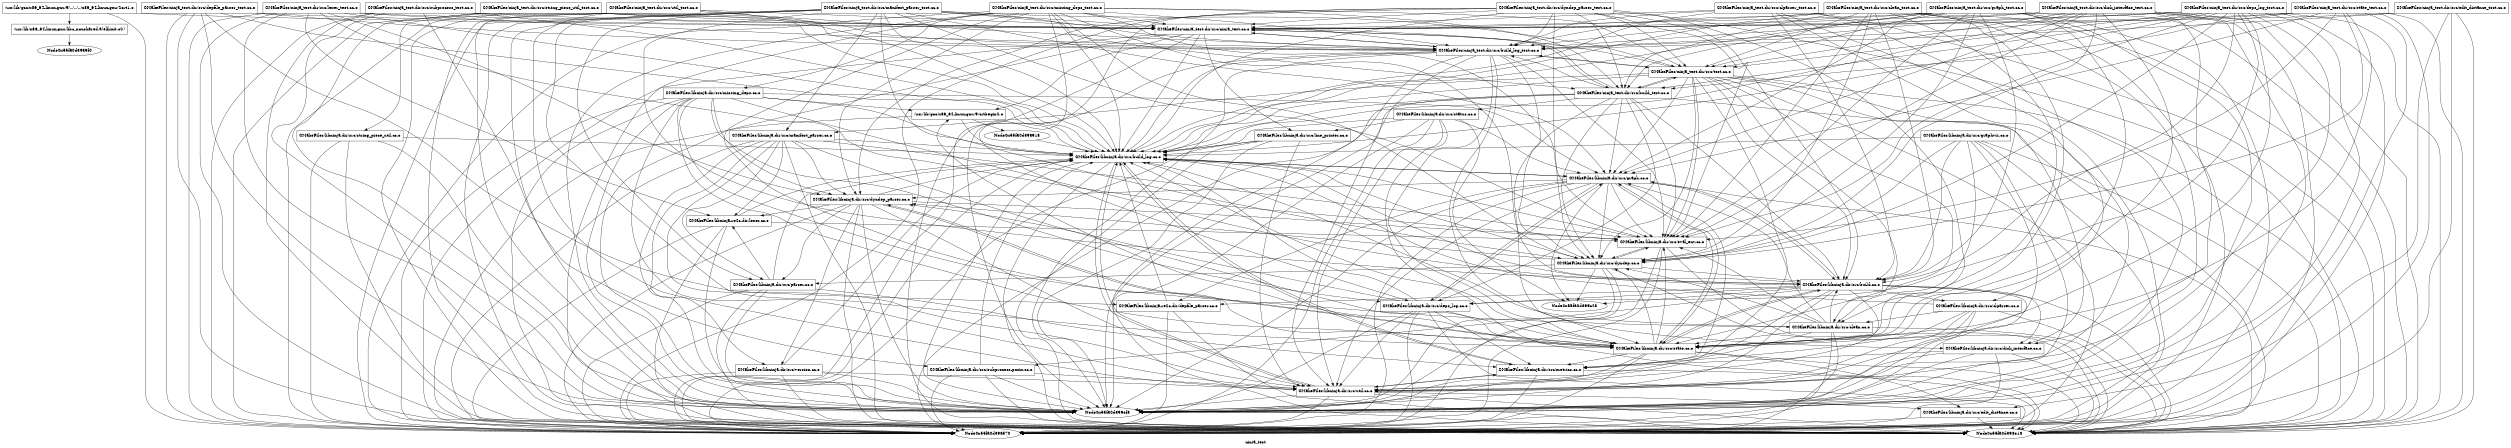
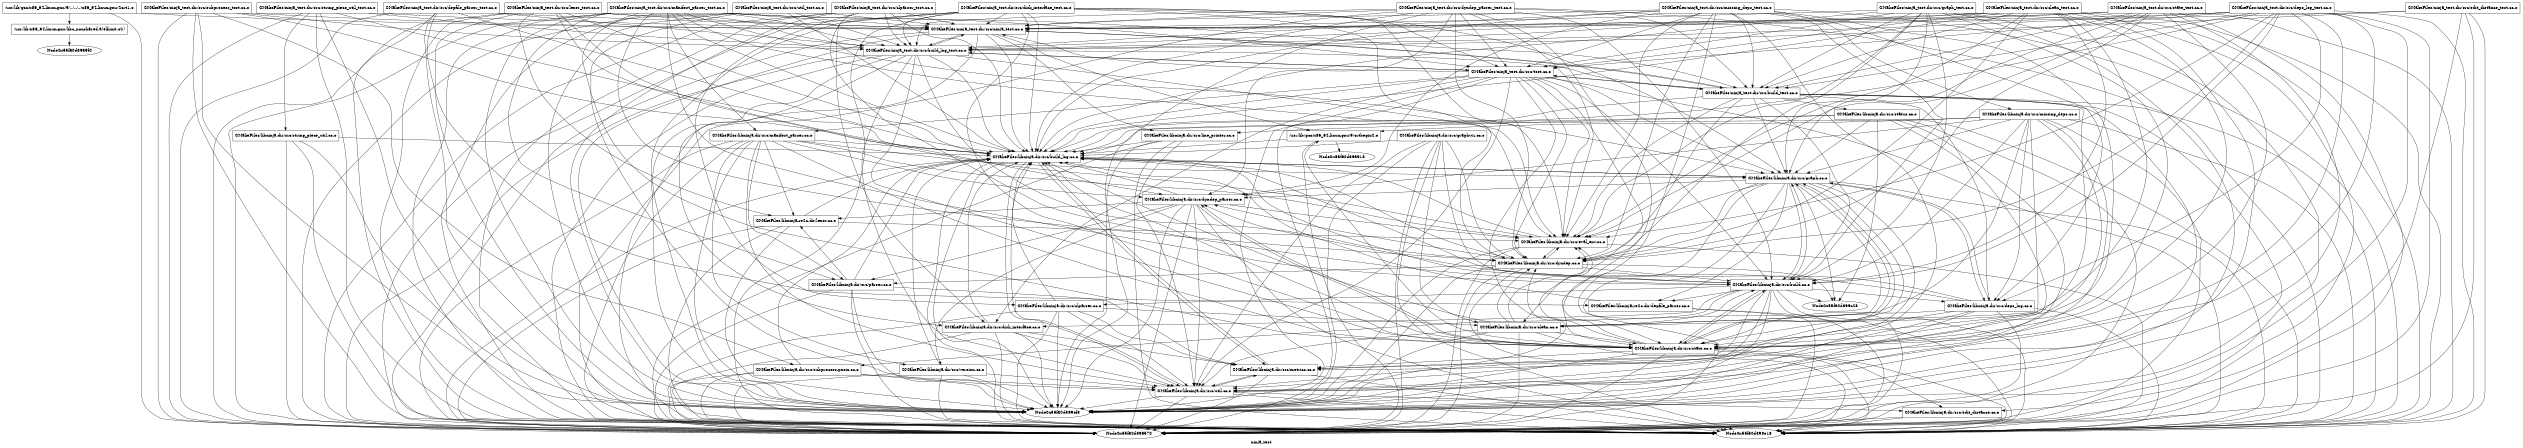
  digraph {
    label=ninja_test
    node [shape=record]
    n1 [label="{/usr/lib/gcc/x86_64-linux-gnu/9/../../../x86_64-linux-gnu/Scrt1.o}"]
    n2 [label="{CMakeFiles/ninja_test.dir/src/ninja_test.cc.o}"]
    n3 [label="{/usr/lib/x86_64-linux-gnu/libc_nonshared.a(elf-init.oS)}"]
    Node0x55fa0d39a570 [shape=""]
    n5 [label="{/usr/lib/gcc/x86_64-linux-gnu/9/crtbeginS.o}"]
    n6 [label="{CMakeFiles/libninja.dir/src/build_log.cc.o}"]
    Node0x55fa0d398e18 [shape=""]
    Node0x55fa0d399ef8 [shape=""]
    n9 [label="{CMakeFiles/libninja.dir/src/line_printer.cc.o}"]
    n10 [label="{CMakeFiles/ninja_test.dir/src/build_log_test.cc.o}"]
    n11 [label="{CMakeFiles/ninja_test.dir/src/build_test.cc.o}"]
    Node0x55fa0d39a9f0 [shape=""]
    Node0x55fa0d39a918 [shape=""]
    n14 [label="{CMakeFiles/libninja.dir/src/graph.cc.o}"]
    n15 [label="{CMakeFiles/libninja.dir/src/metrics.cc.o}"]
    n16 [label="{CMakeFiles/libninja.dir/src/util.cc.o}"]
    n17 [label="{CMakeFiles/libninja.dir/src/state.cc.o}"]
    n18 [label="{CMakeFiles/libninja.dir/src/dyndep.cc.o}"]
    n19 [label="{CMakeFiles/libninja.dir/src/eval_env.cc.o}"]
    n20 [label="{CMakeFiles/libninja.dir/src/disk_interface.cc.o}"]
    n21 [label="{CMakeFiles/ninja_test.dir/src/test.cc.o}"]
    n22 [label="{CMakeFiles/libninja.dir/src/build.cc.o}"]
    n23 [label="{CMakeFiles/libninja.dir/src/deps_log.cc.o}"]
    n24 [label="{CMakeFiles/libninja.dir/src/status.cc.o}"]
    Node0x55fa0d399c28 [shape=""]
    n26 [label="{CMakeFiles/libninja-re2c.dir/depfile_parser.cc.o}"]
    n27 [label="{CMakeFiles/libninja.dir/src/dyndep_parser.cc.o}"]
    n28 [label="{CMakeFiles/libninja.dir/src/edit_distance.cc.o}"]
    n29 [label="{CMakeFiles/libninja.dir/src/clparser.cc.o}"]
    n30 [label="{CMakeFiles/libninja.dir/src/subprocess-posix.cc.o}"]
    n31 [label="{CMakeFiles/libninja.dir/src/parser.cc.o}"]
    n32 [label="{CMakeFiles/libninja.dir/src/version.cc.o}"]
    n33 [label="{CMakeFiles/libninja-re2c.dir/lexer.cc.o}"]
    n34 [label="{CMakeFiles/libninja.dir/src/clean.cc.o}"]
    n35 [label="{CMakeFiles/libninja.dir/src/graphviz.cc.o}"]
    n36 [label="{CMakeFiles/libninja.dir/src/manifest_parser.cc.o}"]
    n37 [label="{CMakeFiles/libninja.dir/src/missing_deps.cc.o}"]
    n38 [label="{CMakeFiles/libninja.dir/src/string_piece_util.cc.o}"]
    n39 [label="{CMakeFiles/ninja_test.dir/src/clean_test.cc.o}"]
    n40 [label="{CMakeFiles/ninja_test.dir/src/clparser_test.cc.o}"]
    n41 [label="{CMakeFiles/ninja_test.dir/src/depfile_parser_test.cc.o}"]
    n42 [label="{CMakeFiles/ninja_test.dir/src/deps_log_test.cc.o}"]
    n43 [label="{CMakeFiles/ninja_test.dir/src/disk_interface_test.cc.o}"]
    n44 [label="{CMakeFiles/ninja_test.dir/src/dyndep_parser_test.cc.o}"]
    n45 [label="{CMakeFiles/ninja_test.dir/src/edit_distance_test.cc.o}"]
    n46 [label="{CMakeFiles/ninja_test.dir/src/graph_test.cc.o}"]
    n47 [label="{CMakeFiles/ninja_test.dir/src/lexer_test.cc.o}"]
    n48 [label="{CMakeFiles/ninja_test.dir/src/manifest_parser_test.cc.o}"]
    n49 [label="{CMakeFiles/ninja_test.dir/src/missing_deps_test.cc.o}"]
    n50 [label="{CMakeFiles/ninja_test.dir/src/state_test.cc.o}"]
    n51 [label="{CMakeFiles/ninja_test.dir/src/string_piece_util_test.cc.o}"]
    n52 [label="{CMakeFiles/ninja_test.dir/src/subprocess_test.cc.o}"]
    n53 [label="{CMakeFiles/ninja_test.dir/src/util_test.cc.o}"]
    n1 -> n2
    n1 -> n3
    n1 -> Node0x55fa0d39a570
    n2 -> Node0x55fa0d39a570
    n2 -> n5
    n2 -> n6
    n2 -> Node0x55fa0d398e18
    n2 -> Node0x55fa0d399ef8
    n2 -> n9
    n2 -> n10
    n2 -> n11
    n3 -> Node0x55fa0d39a9f0
    n5 -> Node0x55fa0d39a570
    n5 -> n6
    n5 -> Node0x55fa0d39a918
    n6 -> Node0x55fa0d39a570
    n6 -> Node0x55fa0d398e18
    n6 -> Node0x55fa0d399ef8
    n6 -> n14
    n6 -> n15
    n6 -> n16
    n9 -> Node0x55fa0d39a570
    n9 -> n6
    n9 -> Node0x55fa0d398e18
    n9 -> Node0x55fa0d399ef8
    n9 -> n16
    n10 -> n2
    n10 -> Node0x55fa0d39a570
    n10 -> n6
    n10 -> Node0x55fa0d398e18
    n10 -> Node0x55fa0d399ef8
    n10 -> n16
    n10 -> n17
    n10 -> n18
    n10 -> n19
    n10 -> n20
    n10 -> n21
    n11 -> n2
    n11 -> Node0x55fa0d39a570
    n11 -> n6
    n11 -> Node0x55fa0d398e18
    n11 -> Node0x55fa0d399ef8
    n11 -> n10
    n11 -> n14
    n11 -> n17
    n11 -> n18
    n11 -> n19
    n11 -> n21
    n11 -> n22
    n11 -> n23
    n11 -> n24
    n14 -> Node0x55fa0d39a570
    n14 -> n6
    n14 -> Node0x55fa0d398e18
    n14 -> Node0x55fa0d399ef8
    n14 -> n15
    n14 -> n16
    n14 -> n17
    n14 -> n18
    n14 -> n19
    n14 -> n22
    n14 -> n23
    n14 -> Node0x55fa0d399c28
    n14 -> n26
    n14 -> n27
    n15 -> Node0x55fa0d39a570
    n15 -> n6
    n15 -> Node0x55fa0d398e18
    n15 -> n16
    n16 -> Node0x55fa0d39a570
    n16 -> n6
    n16 -> Node0x55fa0d398e18
    n16 -> Node0x55fa0d399ef8
    n16 -> n15
    n16 -> n28
    n17 -> Node0x55fa0d39a570
    n17 -> n5
    n17 -> n6
    n17 -> Node0x55fa0d398e18
    n17 -> Node0x55fa0d399ef8
    n17 -> n14
    n17 -> n15
    n17 -> n18
    n17 -> n19
    n17 -> n22
    n17 -> n27
    n17 -> n28
    n18 -> Node0x55fa0d39a570
    n18 -> n6
    n18 -> Node0x55fa0d398e18
    n18 -> Node0x55fa0d399ef8
    n18 -> n19
    n18 -> n22
    n18 -> Node0x55fa0d399c28
    n18 -> n27
    n18 -> n31
    n19 -> Node0x55fa0d39a570
    n19 -> n6
    n19 -> Node0x55fa0d398e18
    n19 -> Node0x55fa0d399ef8
    n19 -> n18
    n20 -> Node0x55fa0d39a570
-   Node0x55fa0d39a918 -> n6
+   n20 -> n6
    n20 -> Node0x55fa0d398e18
    n20 -> Node0x55fa0d399ef8
    n20 -> n15
    n20 -> n16
    n21 -> n2
    n21 -> Node0x55fa0d39a570
    n21 -> n6
    n21 -> Node0x55fa0d398e18
    n21 -> Node0x55fa0d399ef8
    n21 -> n10
    n21 -> n11
    n21 -> n14
    n21 -> n16
    n21 -> n17
    n21 -> n18
    n21 -> n19
    n21 -> n20
    n21 -> n22
    n21 -> n34
    n21 -> n36
    n22 -> Node0x55fa0d39a570
    n22 -> n6
    n22 -> Node0x55fa0d398e18
    n22 -> Node0x55fa0d399ef8
    n22 -> n14
    n22 -> n15
    n22 -> n16
    n22 -> n17
    n22 -> n20
    n22 -> n23
    n22 -> Node0x55fa0d399c28
    n22 -> n26
    n22 -> n29
    n22 -> n30
    n23 -> Node0x55fa0d39a570
    n23 -> n6
    n23 -> Node0x55fa0d398e18
    n23 -> Node0x55fa0d399ef8
    n23 -> n14
    n23 -> n15
    n23 -> n16
    n23 -> n17
    n23 -> n27
    n24 -> Node0x55fa0d39a570
    n24 -> n6
    n24 -> Node0x55fa0d398e18
    n24 -> Node0x55fa0d399ef8
    n24 -> n9
    n24 -> n14
    n24 -> n16
    n24 -> Node0x55fa0d399c28
    n26 -> Node0x55fa0d39a570
    n26 -> n6
    n26 -> Node0x55fa0d398e18
    n27 -> Node0x55fa0d39a570
    n27 -> n6
    n27 -> Node0x55fa0d398e18
    n27 -> Node0x55fa0d399ef8
    n27 -> n16
    n27 -> n17
    n27 -> n19
    n27 -> n31
    n27 -> n32
    n27 -> n33
    n28 -> Node0x55fa0d39a570
    n28 -> Node0x55fa0d398e18
    n29 -> Node0x55fa0d39a570
    n29 -> n6
    n29 -> Node0x55fa0d398e18
    n29 -> Node0x55fa0d399ef8
    n29 -> n15
    n29 -> n16
    n29 -> n34
    n30 -> Node0x55fa0d39a570
    n30 -> n6
    n30 -> Node0x55fa0d398e18
    n30 -> Node0x55fa0d399ef8
    n30 -> n16
    n31 -> Node0x55fa0d39a570
    n31 -> n6
    n31 -> Node0x55fa0d398e18
    n31 -> Node0x55fa0d399ef8
    n31 -> n15
    n31 -> n33
    n32 -> Node0x55fa0d39a570
    n32 -> n6
    n32 -> Node0x55fa0d398e18
    n32 -> Node0x55fa0d399ef8
    n32 -> n16
    n33 -> Node0x55fa0d39a570
    n33 -> n6
    n33 -> Node0x55fa0d398e18
    n33 -> Node0x55fa0d399ef8
    n33 -> n19
    n34 -> Node0x55fa0d39a570
    n34 -> n6
    n34 -> Node0x55fa0d398e18
    n34 -> Node0x55fa0d399ef8
    n34 -> n14
    n34 -> n16
    n34 -> n17
    n34 -> n18
    n34 -> n19
    n34 -> n22
    n35 -> Node0x55fa0d39a570
    n35 -> n6
    n35 -> Node0x55fa0d398e18
    n35 -> Node0x55fa0d399ef8
    n35 -> n16
    n35 -> n18
    n35 -> n22
    n35 -> n34
    n36 -> Node0x55fa0d39a570
    n36 -> n6
    n36 -> Node0x55fa0d398e18
    n36 -> Node0x55fa0d399ef8
+   n36 -> n14
    n36 -> n16
    n36 -> n17
    n36 -> n19
    n36 -> n27
    n36 -> n31
    n36 -> n32
    n36 -> n33
    n37 -> Node0x55fa0d39a570
    n37 -> n5
    n37 -> n6
    n37 -> Node0x55fa0d398e18
    n37 -> Node0x55fa0d399ef8
    n37 -> n14
    n37 -> n16
    n37 -> n17
    n37 -> n22
    n37 -> n23
    n37 -> n27
    n37 -> n34
    n38 -> Node0x55fa0d39a570
    n38 -> n6
    n38 -> Node0x55fa0d398e18
    n38 -> Node0x55fa0d399ef8
    n39 -> n2
    n39 -> Node0x55fa0d39a570
    n39 -> n6
    n39 -> Node0x55fa0d398e18
    n39 -> Node0x55fa0d399ef8
    n39 -> n10
    n39 -> n11
    n39 -> n17
    n39 -> n18
    n39 -> n19
    n39 -> n21
    n39 -> n22
    n39 -> n34
    n40 -> n2
    n40 -> Node0x55fa0d39a570
    n40 -> n6
    n40 -> Node0x55fa0d398e18
    n40 -> Node0x55fa0d399ef8
    n40 -> n10
    n40 -> n22
    n40 -> n29
    n41 -> n2
    n41 -> Node0x55fa0d39a570
    n41 -> n6
    n41 -> Node0x55fa0d398e18
    n41 -> Node0x55fa0d399ef8
    n41 -> n10
    n41 -> n26
    n42 -> n2
    n42 -> Node0x55fa0d39a570
    n42 -> n6
    n42 -> Node0x55fa0d398e18
    n42 -> Node0x55fa0d399ef8
    n42 -> n10
    n42 -> n11
    n42 -> n16
    n42 -> n17
    n42 -> n18
    n42 -> n19
    n42 -> n21
    n42 -> n22
    n42 -> n23
    n43 -> n2
    n43 -> Node0x55fa0d39a570
    n43 -> n6
    n43 -> Node0x55fa0d398e18
    n43 -> Node0x55fa0d399ef8
    n43 -> n10
    n43 -> n14
    n43 -> n17
    n43 -> n18
    n43 -> n19
    n43 -> n20
    n43 -> n21
    n44 -> n2
    n44 -> Node0x55fa0d39a570
    n44 -> n6
    n44 -> Node0x55fa0d398e18
    n44 -> Node0x55fa0d399ef8
    n44 -> n10
    n44 -> n11
    n44 -> n17
    n44 -> n18
    n44 -> n19
    n44 -> n21
    n44 -> n22
    n44 -> n27
    n45 -> n2
    n45 -> Node0x55fa0d39a570
    n45 -> Node0x55fa0d398e18
    n45 -> n10
    n45 -> n28
    n46 -> n2
    n46 -> Node0x55fa0d39a570
    n46 -> n6
    n46 -> Node0x55fa0d398e18
    n46 -> Node0x55fa0d399ef8
-   n46 -> n10
    n46 -> n11
    n46 -> n14
    n46 -> n17
    n46 -> n18
    n46 -> n19
    n46 -> n21
    n46 -> n22
    n47 -> n2
    n47 -> Node0x55fa0d39a570
    n47 -> n6
    n47 -> Node0x55fa0d398e18
    n47 -> Node0x55fa0d399ef8
    n47 -> n10
    n47 -> n19
    n47 -> n27
    n47 -> n33
    n48 -> n2
    n48 -> Node0x55fa0d39a570
    n48 -> n6
    n48 -> Node0x55fa0d398e18
    n48 -> Node0x55fa0d399ef8
    n48 -> n10
    n48 -> n11
    n48 -> n14
    n48 -> n17
    n48 -> n18
    n48 -> n19
    n48 -> n21
    n48 -> n22
    n48 -> n31
    n48 -> n36
    n49 -> n2
    n49 -> Node0x55fa0d39a570
    n49 -> n6
    n49 -> Node0x55fa0d398e18
    n49 -> Node0x55fa0d399ef8
    n49 -> n10
    n49 -> n11
    n49 -> n17
    n49 -> n18
    n49 -> n19
    n49 -> n21
    n49 -> n22
    n49 -> n23
    n49 -> n27
    n49 -> n37
    n50 -> n2
    n50 -> Node0x55fa0d39a570
    n50 -> Node0x55fa0d398e18
    n50 -> Node0x55fa0d399ef8
    n50 -> n10
    n50 -> n11
    n50 -> n14
    n50 -> n17
    n50 -> n18
    n50 -> n19
    n51 -> n2
    n51 -> Node0x55fa0d39a570
    n51 -> n6
    n51 -> Node0x55fa0d398e18
    n51 -> Node0x55fa0d399ef8
    n51 -> n10
    n51 -> n38
    n52 -> n2
    n52 -> Node0x55fa0d39a570
    n52 -> n6
    n52 -> Node0x55fa0d398e18
    n52 -> Node0x55fa0d399ef8
    n52 -> n10
    n52 -> n30
    n53 -> n2
    n53 -> Node0x55fa0d39a570
    n53 -> n6
    n53 -> Node0x55fa0d398e18
    n53 -> Node0x55fa0d399ef8
    n53 -> n10
    n53 -> n16
  }
